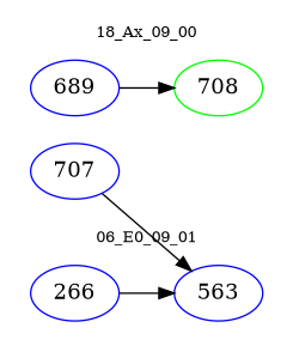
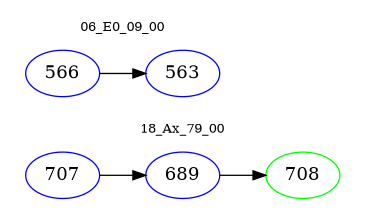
  digraph {
    rankdir=LR
    node [color=blue]
    edge [color=black]
    n1 [label=707]
    n2 [label=689]
    n3 [color=green label=708]
-   n4 [label=266]
+   n4 [label=566]
    n5 [label=563]
    subgraph cluster_1 {
      color=white
      fontsize=10
-     label="18_Ax_09_00"
+     label="18_Ax_79_00"
      n1
      n2
      n3
    }
    subgraph cluster_2 {
      color=white
      fontsize=10
-     label="06_E0_09_01"
+     label="06_E0_09_00"
      n4
      n5
    }
-   n1 -> n5
+   n1 -> n2
    n2 -> n3
    n4 -> n5
  }
